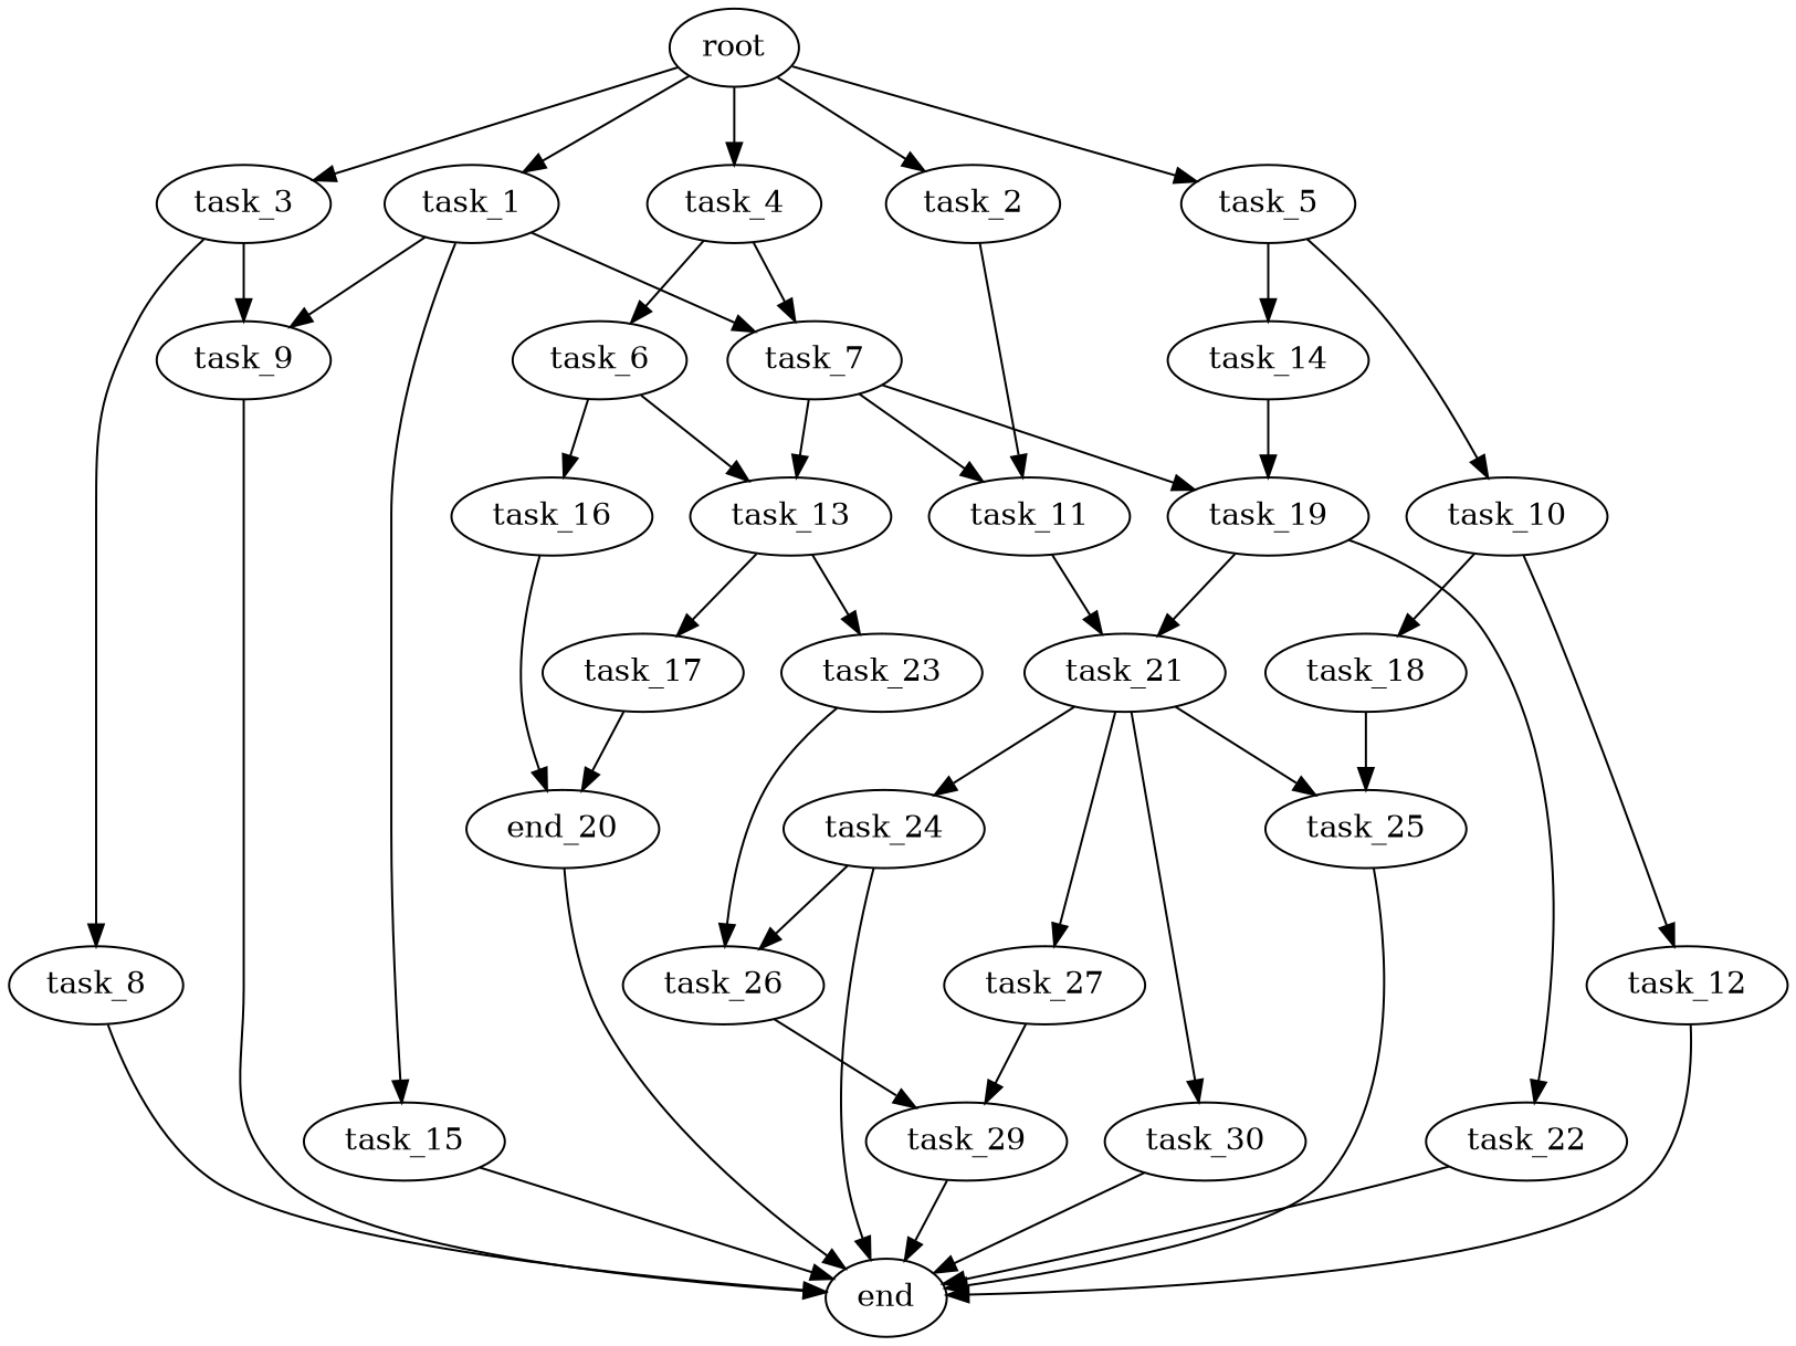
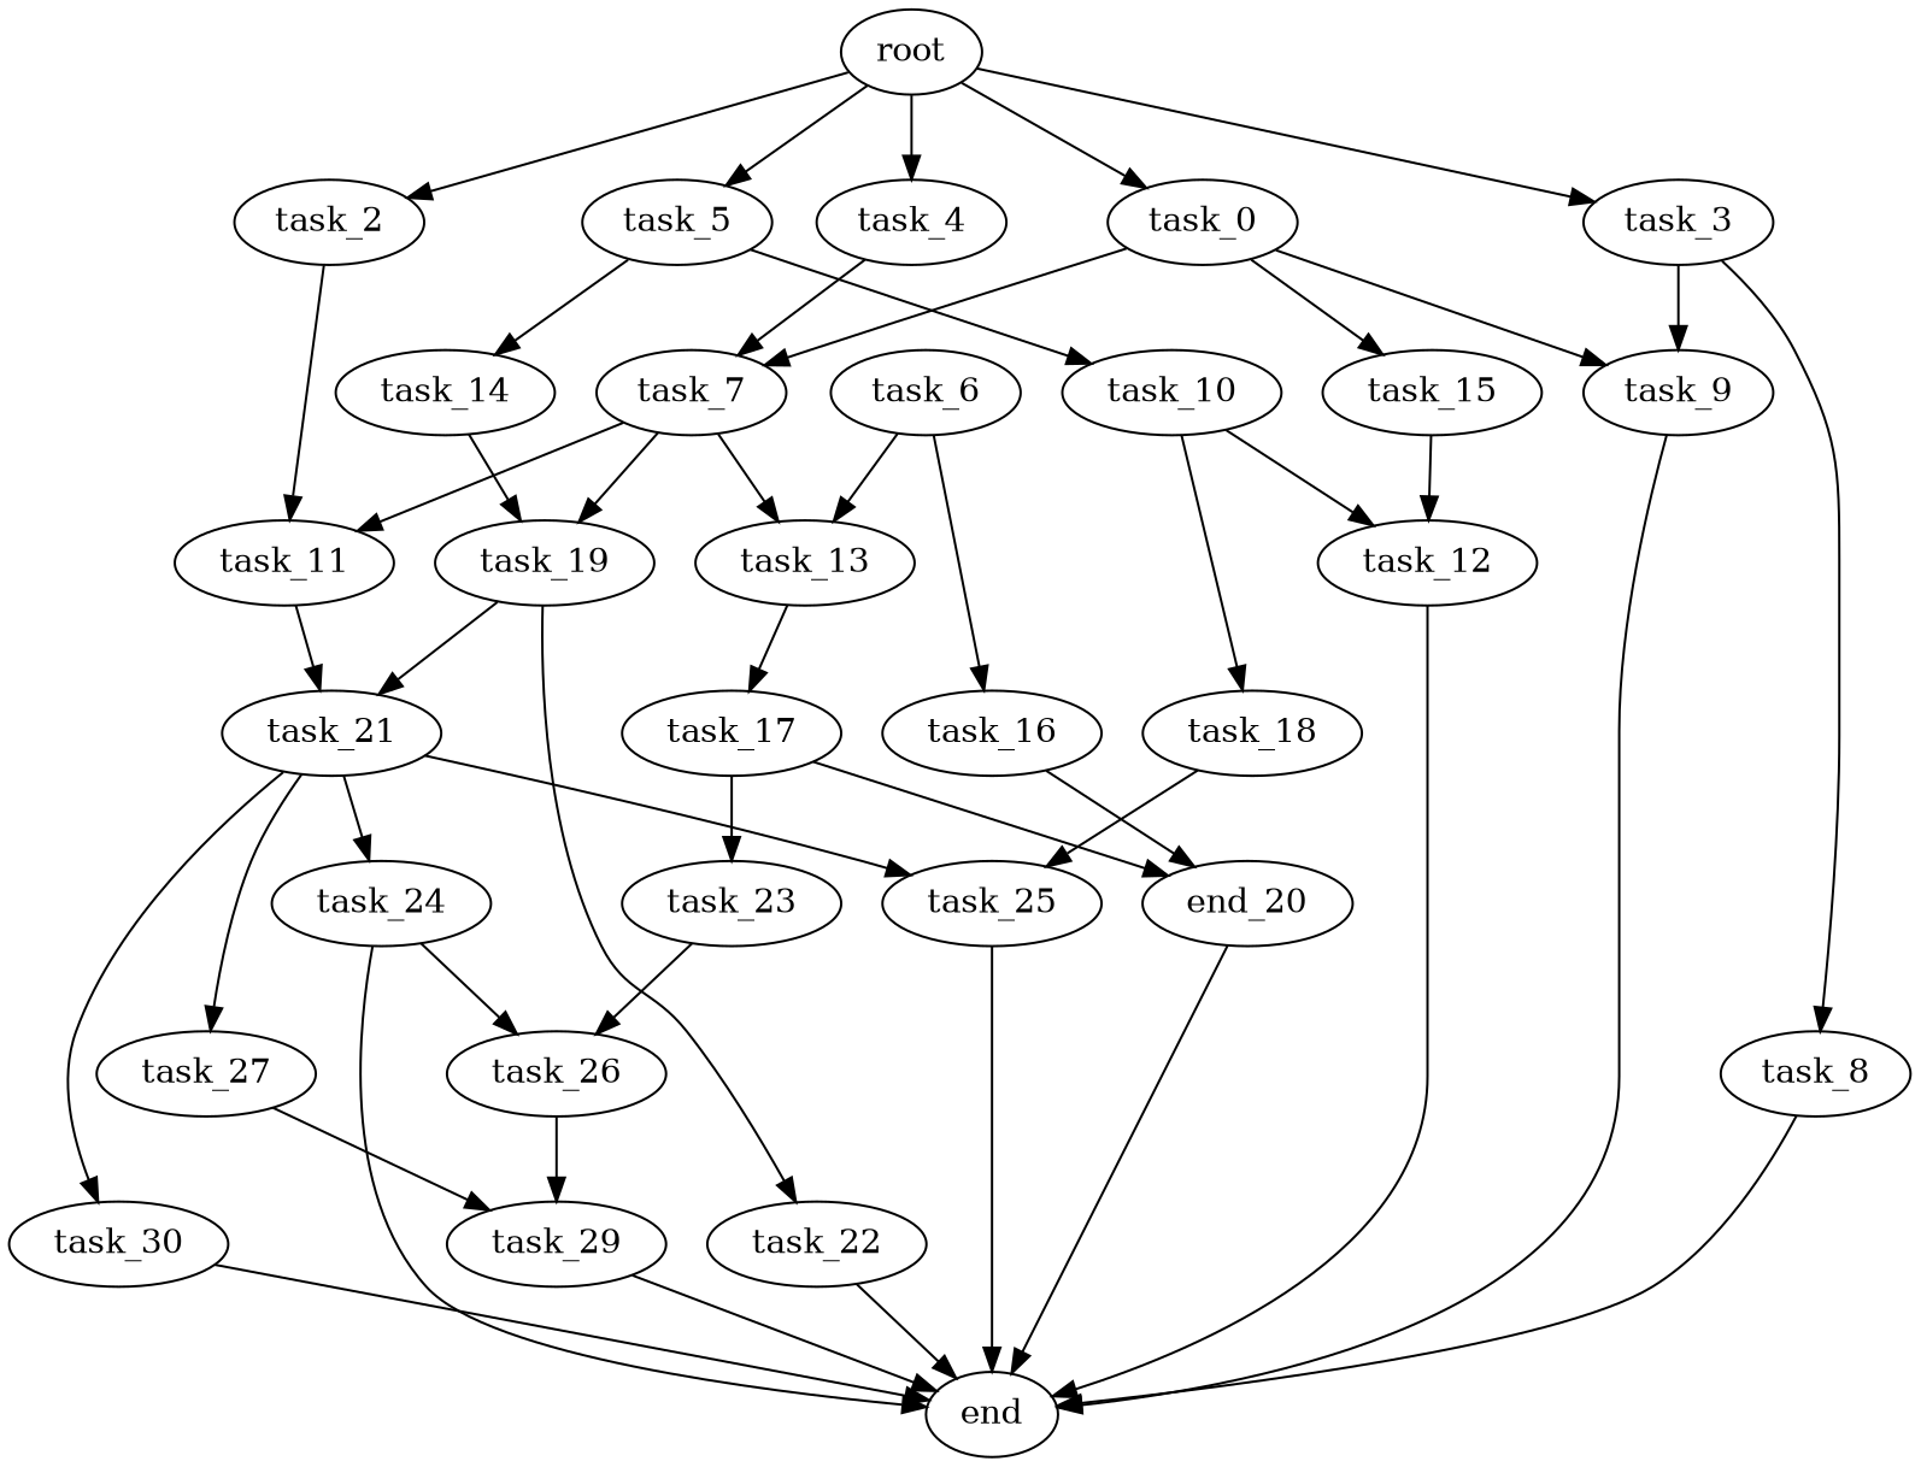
  digraph {
    root
-   task_1
+   task_1 [label=task_0]
    task_2
    task_3
    task_4
    task_5
    task_7
    task_9
    task_15
    task_11
    task_8
    task_6
    task_10
    task_14
    task_13
    task_19
    end
    task_21
    task_16
    task_12
    task_18
    task_17
    n23 [label=end_20]
    task_22
    task_25
    task_24
    task_27
    task_30
    task_23
    task_26
    task_29
    root -> task_1
    root -> task_2
    root -> task_3
    root -> task_4
    root -> task_5
    task_1 -> task_7
    task_1 -> task_9
    task_1 -> task_15
    task_2 -> task_11
    task_3 -> task_9
    task_3 -> task_8
    task_4 -> task_7
-   task_4 -> task_6
    task_5 -> task_10
    task_5 -> task_14
    task_7 -> task_11
    task_7 -> task_13
    task_7 -> task_19
    task_9 -> end
-   task_15 -> end
+   task_15 -> task_12
    task_11 -> task_21
    task_8 -> end
    task_6 -> task_13
    task_6 -> task_16
    task_10 -> task_12
    task_10 -> task_18
    task_14 -> task_19
    task_13 -> task_17
    task_19 -> task_21
    task_19 -> task_22
    task_21 -> task_25
    task_21 -> task_24
    task_21 -> task_27
    task_21 -> task_30
    task_16 -> n23
    task_12 -> end
    task_18 -> task_25
    task_17 -> n23
-   task_13 -> task_23
+   task_17 -> task_23
    n23 -> end
    task_22 -> end
    task_25 -> end
    task_24 -> end
    task_24 -> task_26
    task_27 -> task_29
    task_30 -> end
    task_23 -> task_26
    task_26 -> task_29
    task_29 -> end
  }
